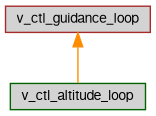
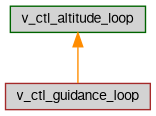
  digraph {
    rankdir=TB
    node [fillcolor=lightgrey fontname=FreeSans fontsize=10 shape=record style=filled]
    n1 [color=darkgreen fontcolor=black height=0.2 label=v_ctl_altitude_loop width=0.4]
    n2 [color=brown height=0.2 label=v_ctl_guidance_loop width=0.4]
-   n2 -> n1 [color=darkorange dir=back fontname=FreeSans fontsize=10 labelfontname=FreeSans labelfontsize=10 style=solid]
+   n1 -> n2 [color=darkorange dir=back fontname=FreeSans fontsize=10 labelfontname=FreeSans labelfontsize=10 style=solid]
  }
